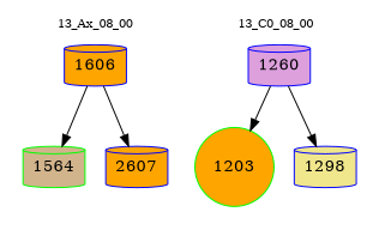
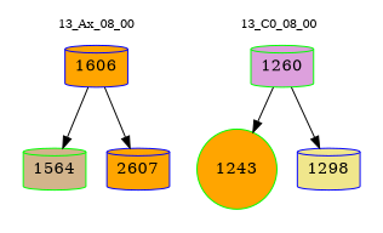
  digraph {
    node [color=blue fillcolor=orange shape=cylinder style=filled]
    edge [color=black]
    n1 [label=1606]
    n2 [color=green fillcolor=tan label=1564]
    n3 [label=2607]
-   n4 [fillcolor=plum label=1260]
-   n5 [color=green label=1203 shape=circle]
+   n4 [color=green fillcolor=plum label=1260]
+   n5 [color=green label=1243 shape=circle]
    n6 [fillcolor=khaki label=1298]
    subgraph cluster_1 {
      color=white
      fontsize=10
      label="13_Ax_08_00"
      n1
      n2
      n3
    }
    subgraph cluster_2 {
      color=white
      fontsize=10
      label="13_C0_08_00"
      n4
      n5
      n6
    }
    n1 -> n2
    n1 -> n3
    n4 -> n5
    n4 -> n6
  }
